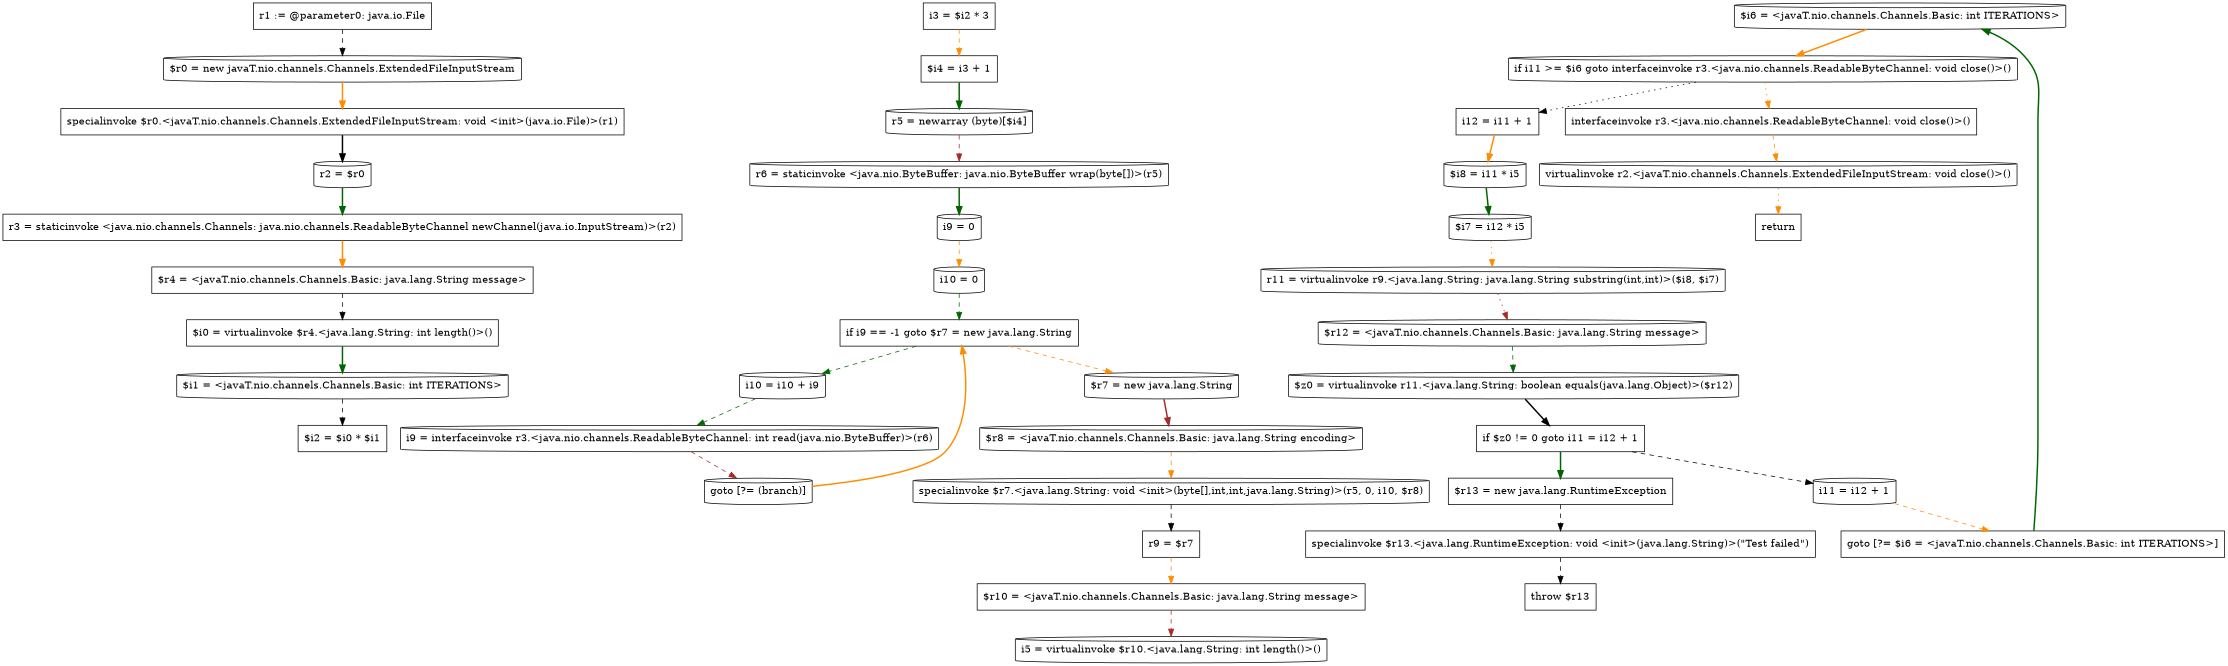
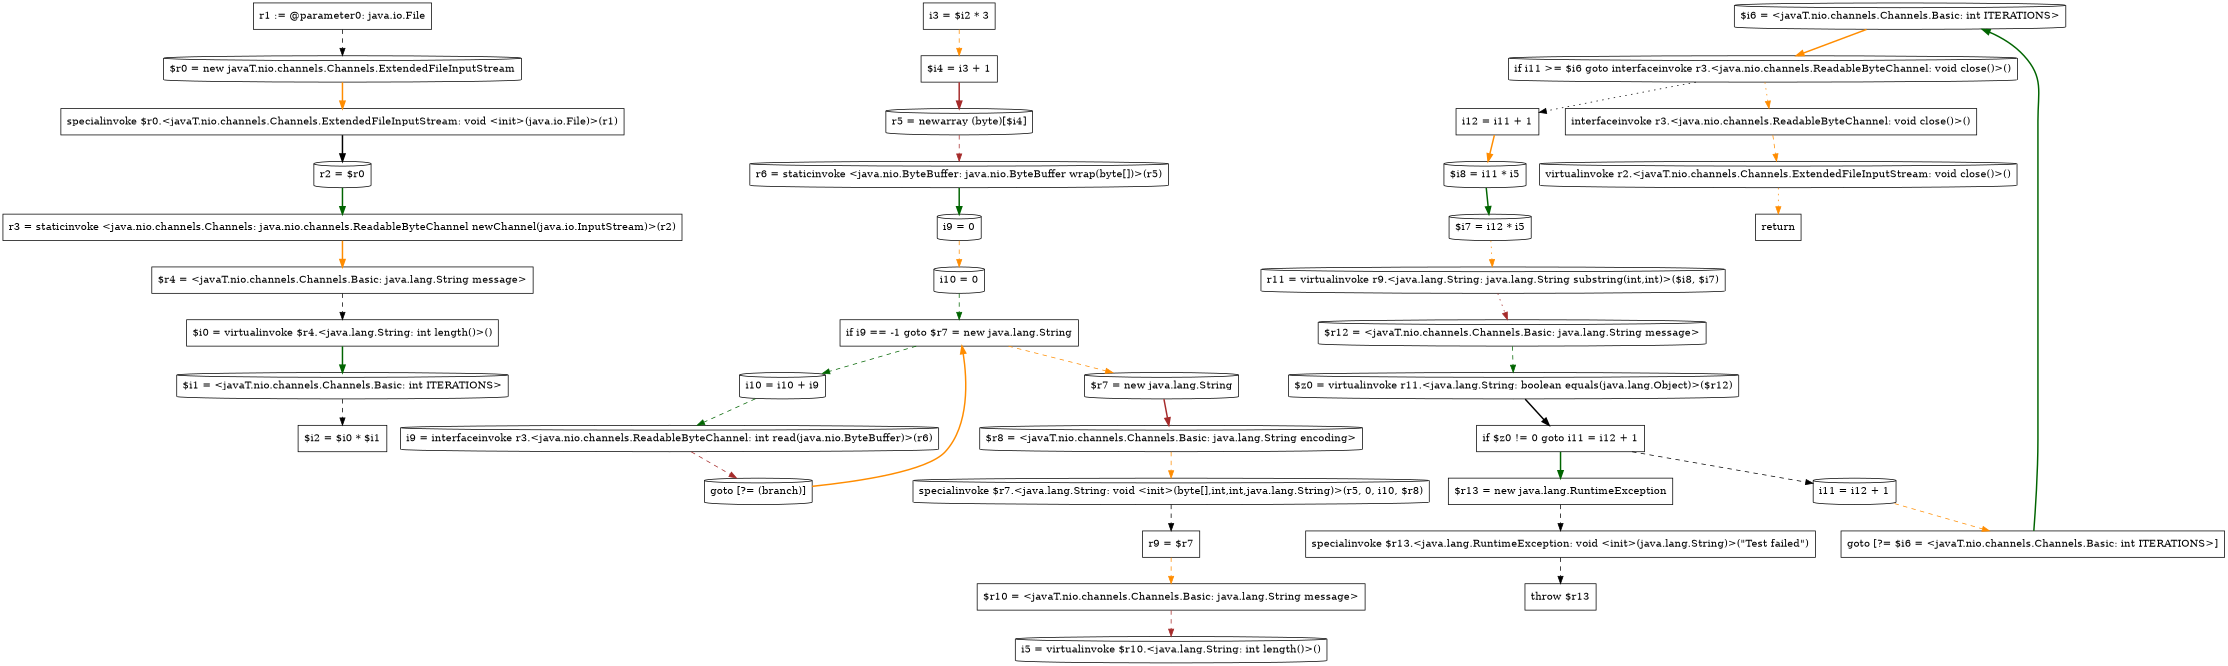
  digraph {
    node [shape=cylinder]
    edge [color=darkorange style=dashed]
    "r1 := @parameter0: java.io.File" [shape=box]
    "$r0 = new javaT.nio.channels.Channels.ExtendedFileInputStream"
    "specialinvoke $r0.<javaT.nio.channels.Channels.ExtendedFileInputStream: void <init>(java.io.File)>(r1)" [shape=box]
    "r2 = $r0"
    "r3 = staticinvoke <java.nio.channels.Channels: java.nio.channels.ReadableByteChannel newChannel(java.io.InputStream)>(r2)" [shape=box]
    "$r4 = <javaT.nio.channels.Channels.Basic: java.lang.String message>" [shape=box]
    "$i0 = virtualinvoke $r4.<java.lang.String: int length()>()" [shape=box]
    "$i1 = <javaT.nio.channels.Channels.Basic: int ITERATIONS>"
    "$i2 = $i0 * $i1" [shape=box]
    "i3 = $i2 * 3" [shape=box]
    "$i4 = i3 + 1" [shape=box]
    "r5 = newarray (byte)[$i4]"
    "r6 = staticinvoke <java.nio.ByteBuffer: java.nio.ByteBuffer wrap(byte[])>(r5)"
    "i9 = 0"
    "i10 = 0"
    "if i9 == -1 goto $r7 = new java.lang.String" [shape=box]
    "i10 = i10 + i9"
    "$r7 = new java.lang.String"
    "i9 = interfaceinvoke r3.<java.nio.channels.ReadableByteChannel: int read(java.nio.ByteBuffer)>(r6)"
    "$r8 = <javaT.nio.channels.Channels.Basic: java.lang.String encoding>"
    "goto [?= (branch)]"
    "specialinvoke $r7.<java.lang.String: void <init>(byte[],int,int,java.lang.String)>(r5, 0, i10, $r8)"
    "r9 = $r7" [shape=box]
    "$r10 = <javaT.nio.channels.Channels.Basic: java.lang.String message>" [shape=box]
    "i5 = virtualinvoke $r10.<java.lang.String: int length()>()"
    "$i6 = <javaT.nio.channels.Channels.Basic: int ITERATIONS>"
    "if i11 >= $i6 goto interfaceinvoke r3.<java.nio.channels.ReadableByteChannel: void close()>()"
    "i12 = i11 + 1" [shape=box]
    "interfaceinvoke r3.<java.nio.channels.ReadableByteChannel: void close()>()" [shape=box]
    "$i8 = i11 * i5"
    "virtualinvoke r2.<javaT.nio.channels.Channels.ExtendedFileInputStream: void close()>()"
    "$i7 = i12 * i5"
    "r11 = virtualinvoke r9.<java.lang.String: java.lang.String substring(int,int)>($i8, $i7)"
    "$r12 = <javaT.nio.channels.Channels.Basic: java.lang.String message>"
    "$z0 = virtualinvoke r11.<java.lang.String: boolean equals(java.lang.Object)>($r12)"
    "if $z0 != 0 goto i11 = i12 + 1" [shape=box]
    "$r13 = new java.lang.RuntimeException" [shape=box]
    "i11 = i12 + 1"
    "specialinvoke $r13.<java.lang.RuntimeException: void <init>(java.lang.String)>(\"Test failed\")" [shape=box]
    "goto [?= $i6 = <javaT.nio.channels.Channels.Basic: int ITERATIONS>]" [shape=box]
    "throw $r13" [shape=box]
    return [shape=box]
    "r1 := @parameter0: java.io.File" -> "$r0 = new javaT.nio.channels.Channels.ExtendedFileInputStream" [color=black]
    "$r0 = new javaT.nio.channels.Channels.ExtendedFileInputStream" -> "specialinvoke $r0.<javaT.nio.channels.Channels.ExtendedFileInputStream: void <init>(java.io.File)>(r1)" [style=bold]
    "specialinvoke $r0.<javaT.nio.channels.Channels.ExtendedFileInputStream: void <init>(java.io.File)>(r1)" -> "r2 = $r0" [color=black style=bold]
    "r2 = $r0" -> "r3 = staticinvoke <java.nio.channels.Channels: java.nio.channels.ReadableByteChannel newChannel(java.io.InputStream)>(r2)" [color=darkgreen style=bold]
    "r3 = staticinvoke <java.nio.channels.Channels: java.nio.channels.ReadableByteChannel newChannel(java.io.InputStream)>(r2)" -> "$r4 = <javaT.nio.channels.Channels.Basic: java.lang.String message>" [style=bold]
    "$r4 = <javaT.nio.channels.Channels.Basic: java.lang.String message>" -> "$i0 = virtualinvoke $r4.<java.lang.String: int length()>()" [color=black]
    "$i0 = virtualinvoke $r4.<java.lang.String: int length()>()" -> "$i1 = <javaT.nio.channels.Channels.Basic: int ITERATIONS>" [color=darkgreen style=bold]
    "$i1 = <javaT.nio.channels.Channels.Basic: int ITERATIONS>" -> "$i2 = $i0 * $i1" [color=black]
    "i3 = $i2 * 3" -> "$i4 = i3 + 1"
-   "$i4 = i3 + 1" -> "r5 = newarray (byte)[$i4]" [color=darkgreen style=bold]
+   "$i4 = i3 + 1" -> "r5 = newarray (byte)[$i4]" [color=brown style=bold]
    "r5 = newarray (byte)[$i4]" -> "r6 = staticinvoke <java.nio.ByteBuffer: java.nio.ByteBuffer wrap(byte[])>(r5)" [color=brown]
    "r6 = staticinvoke <java.nio.ByteBuffer: java.nio.ByteBuffer wrap(byte[])>(r5)" -> "i9 = 0" [color=darkgreen style=bold]
    "i9 = 0" -> "i10 = 0"
    "i10 = 0" -> "if i9 == -1 goto $r7 = new java.lang.String" [color=darkgreen]
    "if i9 == -1 goto $r7 = new java.lang.String" -> "i10 = i10 + i9" [color=darkgreen]
    "if i9 == -1 goto $r7 = new java.lang.String" -> "$r7 = new java.lang.String"
    "i10 = i10 + i9" -> "i9 = interfaceinvoke r3.<java.nio.channels.ReadableByteChannel: int read(java.nio.ByteBuffer)>(r6)" [color=darkgreen]
    "$r7 = new java.lang.String" -> "$r8 = <javaT.nio.channels.Channels.Basic: java.lang.String encoding>" [color=brown style=bold]
    "i9 = interfaceinvoke r3.<java.nio.channels.ReadableByteChannel: int read(java.nio.ByteBuffer)>(r6)" -> "goto [?= (branch)]" [color=brown]
    "$r8 = <javaT.nio.channels.Channels.Basic: java.lang.String encoding>" -> "specialinvoke $r7.<java.lang.String: void <init>(byte[],int,int,java.lang.String)>(r5, 0, i10, $r8)"
    "goto [?= (branch)]" -> "if i9 == -1 goto $r7 = new java.lang.String" [style=bold]
    "specialinvoke $r7.<java.lang.String: void <init>(byte[],int,int,java.lang.String)>(r5, 0, i10, $r8)" -> "r9 = $r7" [color=black]
    "r9 = $r7" -> "$r10 = <javaT.nio.channels.Channels.Basic: java.lang.String message>"
    "$r10 = <javaT.nio.channels.Channels.Basic: java.lang.String message>" -> "i5 = virtualinvoke $r10.<java.lang.String: int length()>()" [color=brown]
    "$i6 = <javaT.nio.channels.Channels.Basic: int ITERATIONS>" -> "if i11 >= $i6 goto interfaceinvoke r3.<java.nio.channels.ReadableByteChannel: void close()>()" [style=bold]
    "if i11 >= $i6 goto interfaceinvoke r3.<java.nio.channels.ReadableByteChannel: void close()>()" -> "i12 = i11 + 1" [color=black style=dotted]
    "if i11 >= $i6 goto interfaceinvoke r3.<java.nio.channels.ReadableByteChannel: void close()>()" -> "interfaceinvoke r3.<java.nio.channels.ReadableByteChannel: void close()>()" [style=dotted]
    "i12 = i11 + 1" -> "$i8 = i11 * i5" [style=bold]
    "interfaceinvoke r3.<java.nio.channels.ReadableByteChannel: void close()>()" -> "virtualinvoke r2.<javaT.nio.channels.Channels.ExtendedFileInputStream: void close()>()"
    "$i8 = i11 * i5" -> "$i7 = i12 * i5" [color=darkgreen style=bold]
    "virtualinvoke r2.<javaT.nio.channels.Channels.ExtendedFileInputStream: void close()>()" -> return [style=dotted]
    "$i7 = i12 * i5" -> "r11 = virtualinvoke r9.<java.lang.String: java.lang.String substring(int,int)>($i8, $i7)" [style=dotted]
    "r11 = virtualinvoke r9.<java.lang.String: java.lang.String substring(int,int)>($i8, $i7)" -> "$r12 = <javaT.nio.channels.Channels.Basic: java.lang.String message>" [color=brown style=dotted]
    "$r12 = <javaT.nio.channels.Channels.Basic: java.lang.String message>" -> "$z0 = virtualinvoke r11.<java.lang.String: boolean equals(java.lang.Object)>($r12)" [color=darkgreen]
    "$z0 = virtualinvoke r11.<java.lang.String: boolean equals(java.lang.Object)>($r12)" -> "if $z0 != 0 goto i11 = i12 + 1" [color=black style=bold]
    "if $z0 != 0 goto i11 = i12 + 1" -> "$r13 = new java.lang.RuntimeException" [color=darkgreen style=bold]
    "if $z0 != 0 goto i11 = i12 + 1" -> "i11 = i12 + 1" [color=black]
    "$r13 = new java.lang.RuntimeException" -> "specialinvoke $r13.<java.lang.RuntimeException: void <init>(java.lang.String)>(\"Test failed\")" [color=black]
    "i11 = i12 + 1" -> "goto [?= $i6 = <javaT.nio.channels.Channels.Basic: int ITERATIONS>]"
    "specialinvoke $r13.<java.lang.RuntimeException: void <init>(java.lang.String)>(\"Test failed\")" -> "throw $r13" [color=black]
    "goto [?= $i6 = <javaT.nio.channels.Channels.Basic: int ITERATIONS>]" -> "$i6 = <javaT.nio.channels.Channels.Basic: int ITERATIONS>" [color=darkgreen style=bold]
  }
